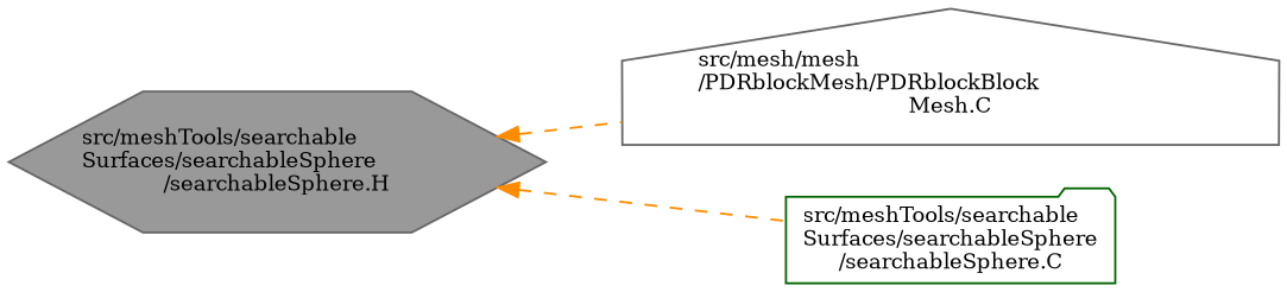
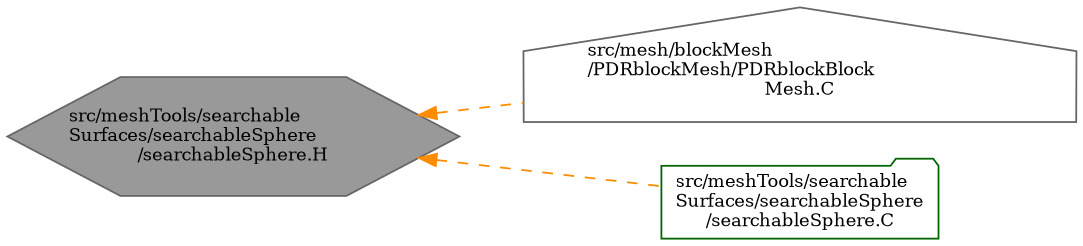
  digraph {
    rankdir=LR
    fontname="DejaVu Serif"
    node [color=gray40 fillcolor=white fontname="DejaVu Serif" fontsize=10 style=filled]
    edge [color=darkorange dir=back fontname="DejaVu Serif" fontsize=10 labelfontname=Helvetica labelfontsize=10 style=dashed]
    n1 [fillcolor=grey60 fontcolor=black height=0.2 label="src/meshTools/searchable\lSurfaces/searchableSphere\l/searchableSphere.H" shape=hexagon width=0.4]
-   n2 [height=0.2 label="src/mesh/mesh\l/PDRblockMesh/PDRblockBlock\lMesh.C" shape=house width=0.4]
+   n2 [height=0.2 label="src/mesh/blockMesh\l/PDRblockMesh/PDRblockBlock\lMesh.C" shape=house width=0.4]
    n3 [color=darkgreen height=0.2 label="src/meshTools/searchable\lSurfaces/searchableSphere\l/searchableSphere.C" shape=folder width=0.4]
    n1 -> n2
    n1 -> n3
  }
